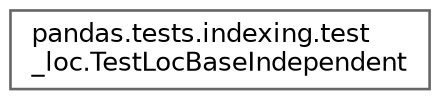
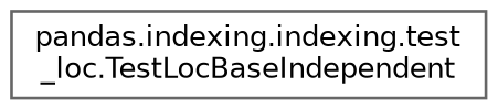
  digraph {
    rankdir=LR
-   n1 [color=grey40 fillcolor=white fontname=Helvetica fontsize=10 height=0.2 label="pandas.tests.indexing.test\l_loc.TestLocBaseIndependent" shape=box style=filled width=0.4]
+   n1 [color=grey40 fillcolor=white fontname=Helvetica fontsize=10 height=0.2 label="pandas.indexing.indexing.test\l_loc.TestLocBaseIndependent" shape=box style=filled width=0.4]
  }
